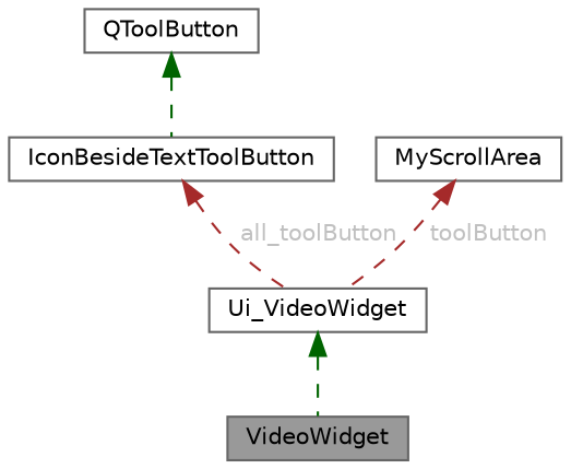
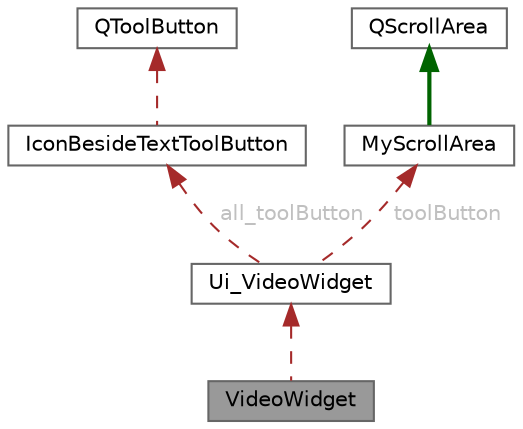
  digraph {
    node [color=gray40 fillcolor=white fontname=Helvetica fontsize=10 shape=box style=filled]
    edge [color=brown dir=back fontname=Helvetica fontsize=10 labelfontname=Helvetica labelfontsize=10 style=dashed]
    n1 [fillcolor=grey60 fontcolor=black height=0.2 label=VideoWidget width=0.4]
    n2 [height=0.2 label=Ui_VideoWidget width=0.4]
    n3 [height=0.2 label=IconBesideTextToolButton width=0.4]
    n4 [height=0.2 label=QToolButton width=0.4]
    n5 [height=0.2 label=MyScrollArea width=0.4]
-   n2 -> n1 [color=darkgreen]
+   n6 [height=0.2 label=QScrollArea width=0.4]
+   n2 -> n1
    n3 -> n2 [fontcolor=grey label=" all_toolButton"]
-   n4 -> n3 [color=darkgreen]
+   n4 -> n3
    n5 -> n2 [fontcolor=grey label=" toolButton"]
+   n6 -> n5 [color=darkgreen style=bold]
  }
